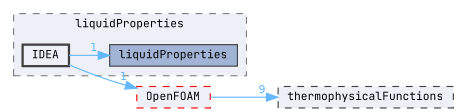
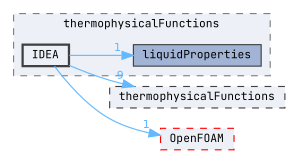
  digraph {
    compound=true
    fontname="JetBrains Mono"
    rankdir=LR
    node [color=grey25 fillcolor="#edf0f7" fontname="JetBrains Mono" fontsize=10 shape=box style="filled,dashed"]
    edge [color=steelblue1 fontcolor=steelblue1 fontname="JetBrains Mono" fontsize=10 headlabel=1 labeldistance=1.5 labelfontname=Helvetica labelfontsize=10]
    n1 [fillcolor="#a2b4d6" height=0.2 label=liquidProperties style=filled width=0.4]
    n2 [height=0.2 label=IDEA style="filled,bold" width=0.4]
    n3 [height=0.2 label=thermophysicalFunctions width=0.4]
    n4 [color=red height=0.2 label=OpenFOAM width=0.4]
    subgraph cluster_1 {
      bgcolor="#edf0f7"
      fontsize=10
-     label=liquidProperties
+     label=thermophysicalFunctions
      pencolor=grey50
      style="filled,dashed"
      n1
      n2
    }
    n2 -> n1
-   n4 -> n3 [headlabel=9]
+   n2 -> n3 [headlabel=9]
    n2 -> n4
  }
